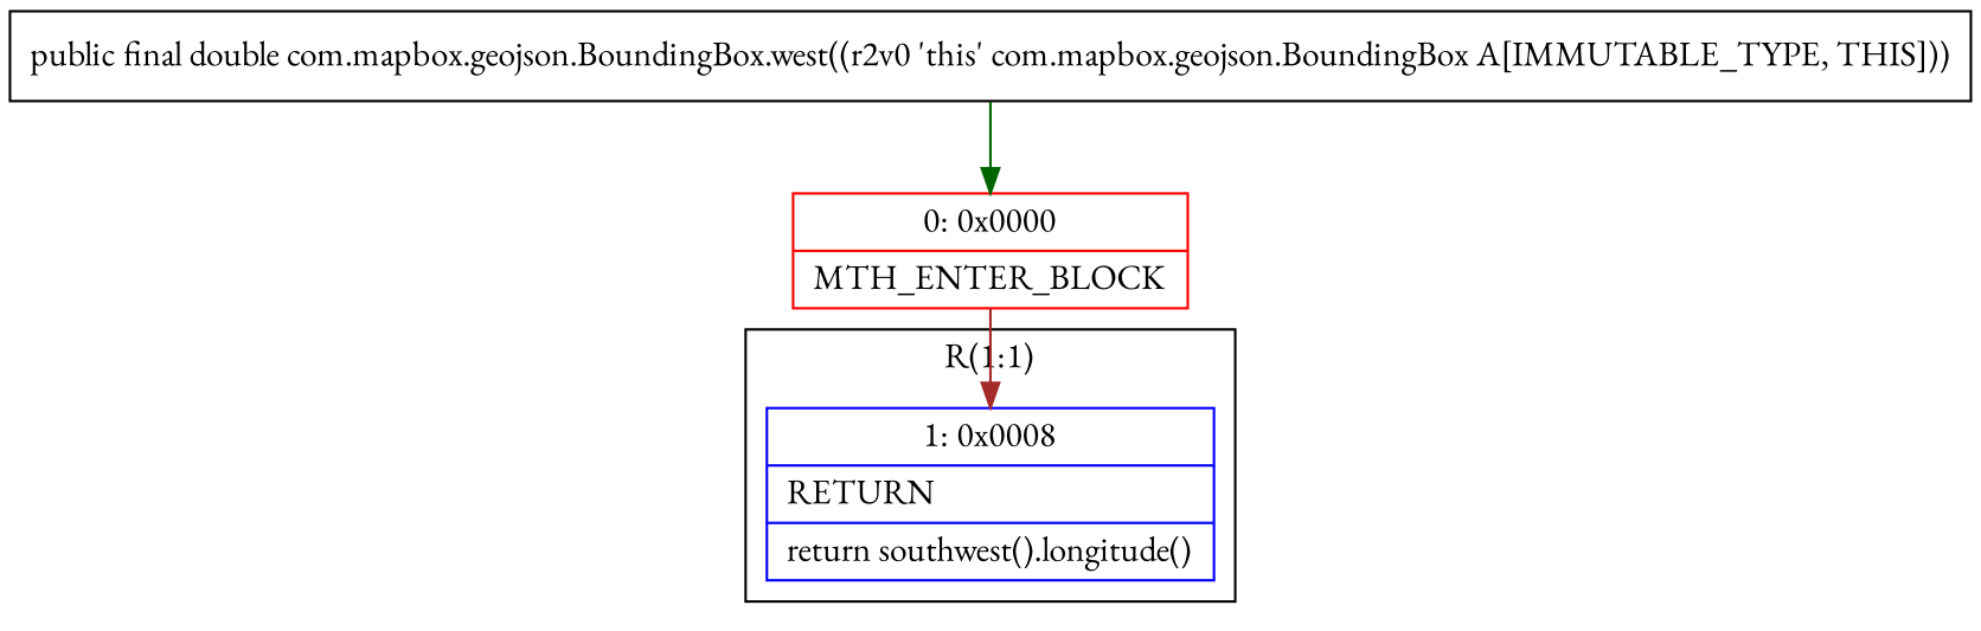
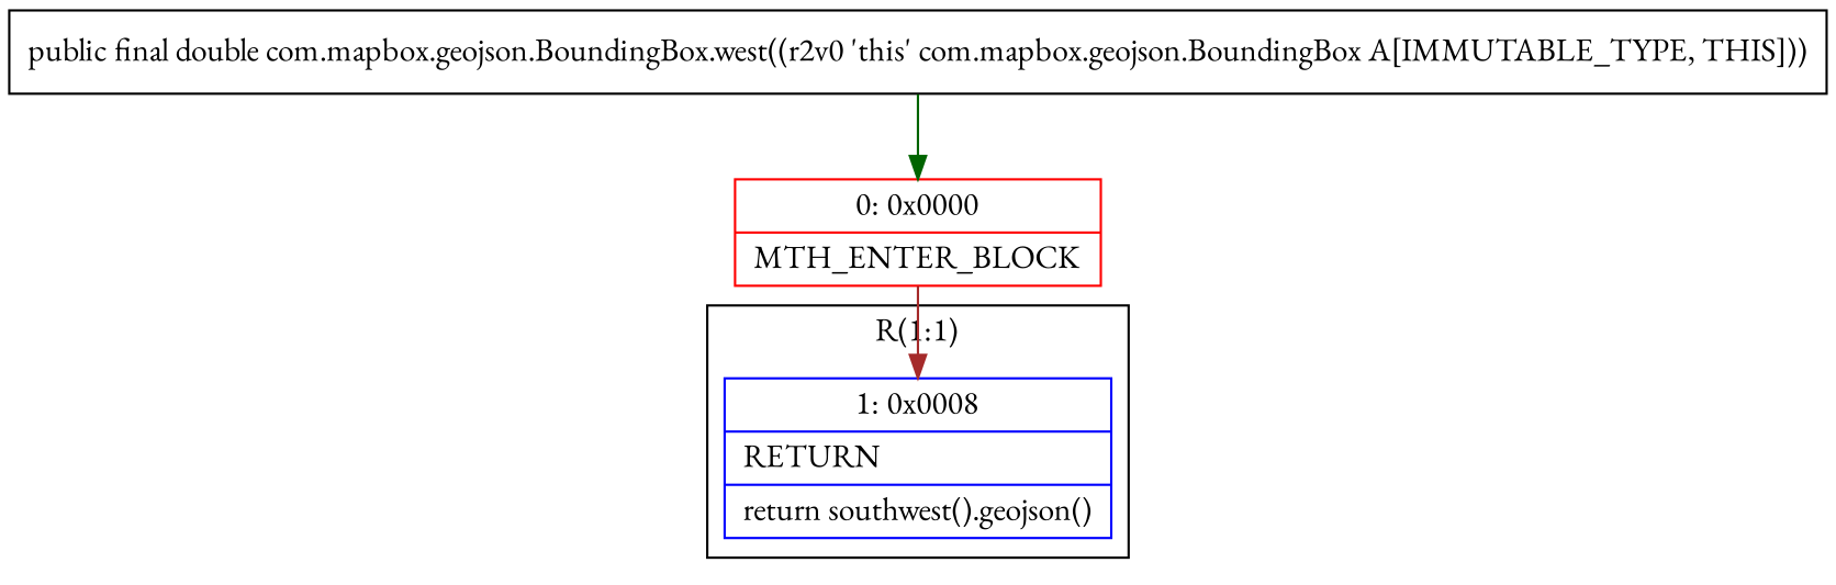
  digraph {
    fontname="EB Garamond"
    node [shape=record fontname="EB Garamond"]
    edge [fontname="EB Garamond"]
-   n1 [color=blue label="{1\:\ 0x0008|RETURN\l|return southwest().longitude()\l}"]
+   n1 [color=blue label="{1\:\ 0x0008|RETURN\l|return southwest().geojson()\l}"]
    n2 [color=red label="{0\:\ 0x0000|MTH_ENTER_BLOCK\l}"]
    n3 [label="{public final double com.mapbox.geojson.BoundingBox.west((r2v0 'this' com.mapbox.geojson.BoundingBox A[IMMUTABLE_TYPE, THIS])) }"]
    subgraph cluster_1 {
      label="R(1:1)"
      n1
    }
    n2 -> n1 [color=brown]
    n3 -> n2 [color=darkgreen]
  }
